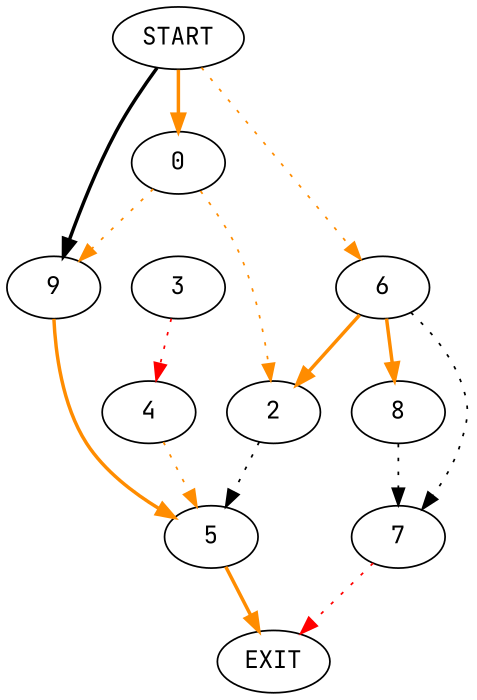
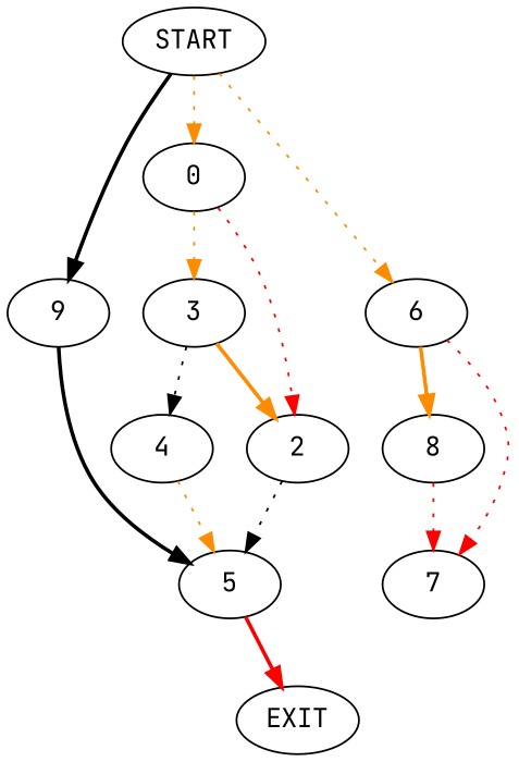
  digraph {
    fontname="JetBrains Mono"
    node [fontname="JetBrains Mono"]
    edge [color=darkorange fontname="JetBrains Mono" style=dotted]
    n1 [label=START]
    n2 [label=0]
    6
    9
    2
    3
    7
    8
    5
    n10 [label=EXIT]
    4
-   n1 -> n2 [style=bold]
+   n1 -> n2
    n1 -> 6
    n1 -> 9 [color=black style=bold]
-   n2 -> 2
-   n2 -> 9
-   6 -> 7 [color=black]
+   n2 -> 2 [color=red]
+   n2 -> 3
+   6 -> 7 [color=red]
    6 -> 8 [style=bold]
-   9 -> 5 [style=bold]
+   9 -> 5 [color=black style=bold]
    2 -> 5 [color=black]
-   6 -> 2 [style=bold]
-   3 -> 4 [color=red]
-   7 -> n10 [color=red]
-   8 -> 7 [color=black]
-   5 -> n10 [style=bold]
+   3 -> 2 [style=bold]
+   3 -> 4 [color=black]
+   8 -> 7 [color=red]
+   5 -> n10 [color=red style=bold]
    4 -> 5
  }
